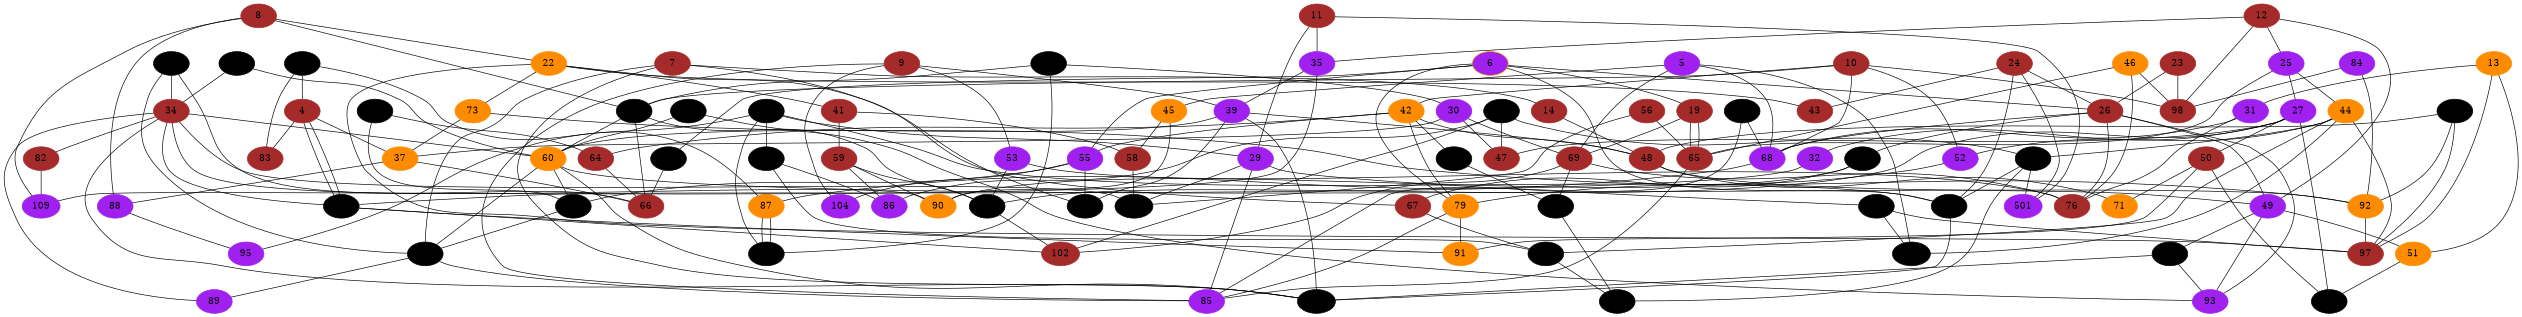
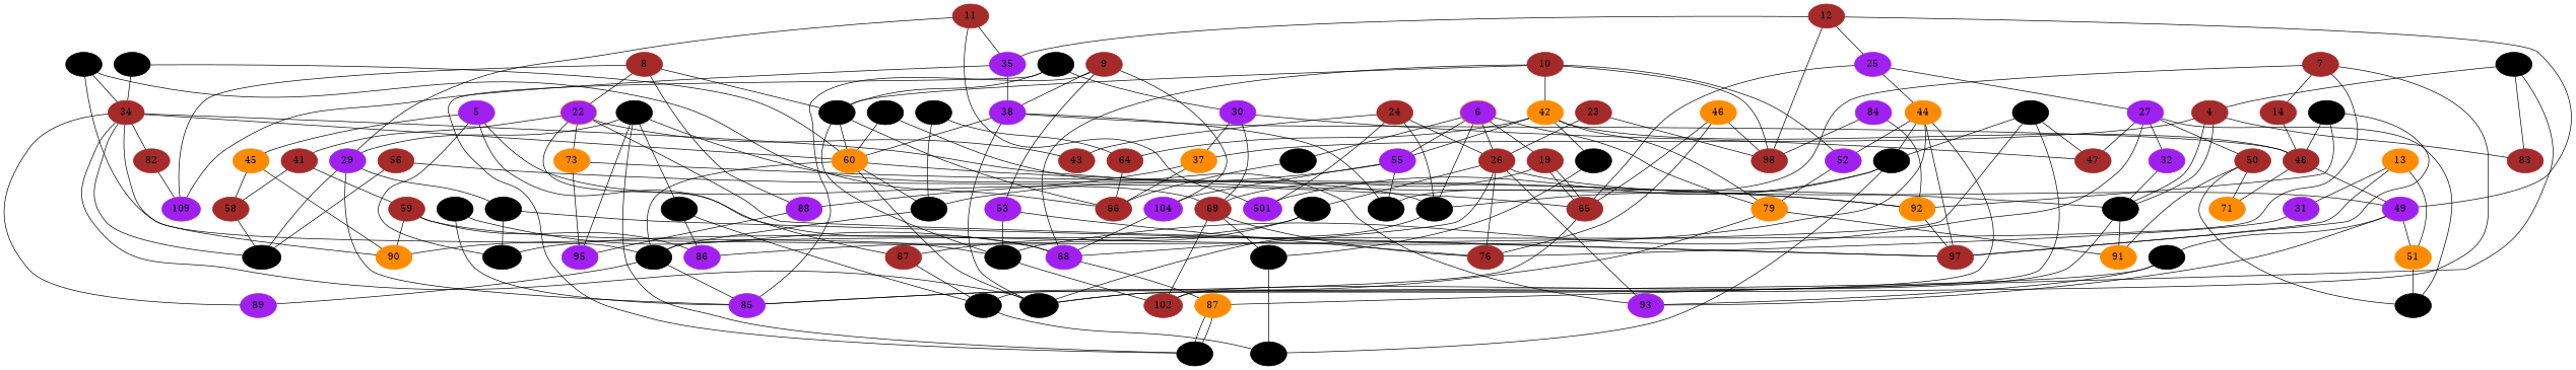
  graph {
    node [color=brown style=filled]
    34
    1 [color=black]
    66
    81 [color=black]
    36 [color=black]
    106 [color=black]
    60 [color=darkorange]
    103 [color=black]
    82
    89 [color=purple]
    90 [color=darkorange]
    85 [color=purple]
    4
    2 [color=black]
    83
    87 [color=darkorange]
    37 [color=darkorange]
    94 [color=black]
    3 [color=black]
    61 [color=black]
    64
    91 [color=darkorange]
    102
    88 [color=purple]
    5 [color=purple]
    45 [color=darkorange]
    68 [color=purple]
    69
    100 [color=black]
    58
    76
    96 [color=black]
    71 [color=darkorange]
    6 [color=darkorange fillcolor=purple]
    16 [color=black]
    19
    26
    55 [color=purple]
    75 [color=black]
    79 [color=darkorange]
    65
    49 [color=purple]
    57 [color=black]
    93 [color=purple]
    70 [color=black]
    104 [color=purple]
    7
    14
    48
    8
-   22 [color=darkorange]
+   22 [color=darkorange fillcolor=purple]
    28 [color=black]
    n53 [color=purple label=109]
    97
    41
    43
    67
    73 [color=darkorange]
    78 [color=black]
    95 [color=purple]
    9
-   39 [color=purple]
+   39 [color=purple label=38]
    53 [color=purple]
    10
    42 [color=darkorange]
    52 [color=purple]
    98
    74 [color=black]
    11
    29 [color=purple]
    35 [color=purple]
    n72 [color=purple label=501]
    80 [color=black]
    12
    25 [color=purple]
    27 [color=purple]
    44 [color=darkorange]
    51 [color=darkorange]
    63 [color=black]
    13 [color=darkorange]
    31 [color=purple]
    54 [color=black]
    15 [color=black]
    92 [color=darkorange]
    17 [color=black]
    18 [color=black]
    21 [color=black]
    77 [color=black]
    86 [color=purple]
    20 [color=black]
    30 [color=purple]
    47
    99 [color=black]
    59
    23
    24
    32 [color=purple]
    50
    72 [color=black]
    33 [color=black]
    40 [color=black]
    46 [color=darkorange]
    56
    62 [color=black]
    84 [color=purple]
    34 -- 36
    34 -- 106
    34 -- 60
    34 -- 103
    34 -- 82
    34 -- 89
    34 -- 90
    1 -- 34
    1 -- 66
    1 -- 81
    81 -- 89
    81 -- 85
    36 -- 91
    36 -- 102
    60 -- 81
    60 -- 106
    60 -- 61
    60 -- 92
    82 -- n53
    4 -- 36
    4 -- 36
    4 -- 83
    4 -- 37
    2 -- 4
    2 -- 83
    2 -- 87
    87 -- 94
    87 -- 94
    37 -- 66
    37 -- 88
    3 -- 61
    3 -- 64
    61 -- 81
    64 -- 66
    88 -- 95
    5 -- 45
    5 -- 68
    5 -- 69
    5 -- 100
    45 -- 90
    45 -- 58
    68 -- 87
    69 -- 102
    69 -- 76
    69 -- 96
    58 -- 103
    96 -- 99
    6 -- 16
    6 -- 19
    6 -- 26
    6 -- 55
    6 -- 75
    6 -- 79
    16 -- 66
    19 -- 69
    19 -- 65
    19 -- 65
    26 -- 68
    26 -- 76
    26 -- 49
    26 -- 57
    26 -- 93
    55 -- 61
    55 -- 70
    55 -- 104
    75 -- 106
    79 -- 85
    79 -- 91
    65 -- 85
    49 -- 93
    49 -- 51
    49 -- 63
    57 -- 90
    57 -- 67
    7 -- 81
    7 -- 106
    7 -- 70
    7 -- 14
    14 -- 48
    48 -- 71
    48 -- 49
    8 -- 88
    8 -- 22
    8 -- 28
    8 -- n53
    22 -- 97
    22 -- 41
    22 -- 43
    22 -- 67
    22 -- 73
    28 -- 66
    28 -- 60
    28 -- 78
    41 -- 58
    41 -- 59
    67 -- 77
-   73 -- 37
+   73 -- 95
    73 -- 92
    78 -- 102
    9 -- 85
    9 -- 104
    9 -- 39
    9 -- 53
    39 -- 106
    39 -- 60
    39 -- 70
    39 -- 48
    53 -- 76
    53 -- 78
    10 -- 68
    10 -- 28
    10 -- 42
    10 -- 52
    10 -- 98
    42 -- 64
    42 -- 55
    42 -- 79
    42 -- 48
    42 -- 74
    52 -- 79
    74 -- 96
    11 -- 29
    11 -- 35
    11 -- n72
    29 -- 103
    29 -- 85
    29 -- 80
    35 -- n53
    35 -- 39
    80 -- 100
    80 -- 97
    12 -- 49
    12 -- 98
    12 -- 35
    12 -- 25
    25 -- 65
    25 -- 27
    25 -- 44
    27 -- 78
    27 -- 54
    27 -- 47
    27 -- 32
    27 -- 50
    44 -- 100
    44 -- 97
    44 -- 52
    44 -- 77
    44 -- 72
    51 -- 54
    63 -- 106
    63 -- 93
    13 -- 97
    13 -- 51
    13 -- 31
-   31 -- 68
+   104 -- 68
    31 -- 76
    15 -- 34
    15 -- 60
    92 -- 97
    17 -- 48
    17 -- 97
    17 -- 92
    18 -- 94
    18 -- 75
    18 -- 95
    18 -- 29
    18 -- 21
    21 -- 77
    21 -- 86
    77 -- 99
    20 -- 94
    20 -- 28
    20 -- 30
    30 -- 37
    30 -- 69
    30 -- 47
    59 -- 90
    59 -- 78
    59 -- 86
    23 -- 26
    23 -- 98
    24 -- 26
    24 -- 75
    24 -- 43
    24 -- n72
    32 -- 36
    50 -- 91
    50 -- 71
    50 -- 54
    72 -- 75
    72 -- n72
    72 -- 99
    33 -- 60
    33 -- 93
    40 -- 102
    40 -- 86
    40 -- 47
    40 -- 72
    46 -- 76
    46 -- 65
    46 -- 98
    56 -- 103
    56 -- 65
    62 -- 85
    62 -- 68
    84 -- 98
    84 -- 92
  }
